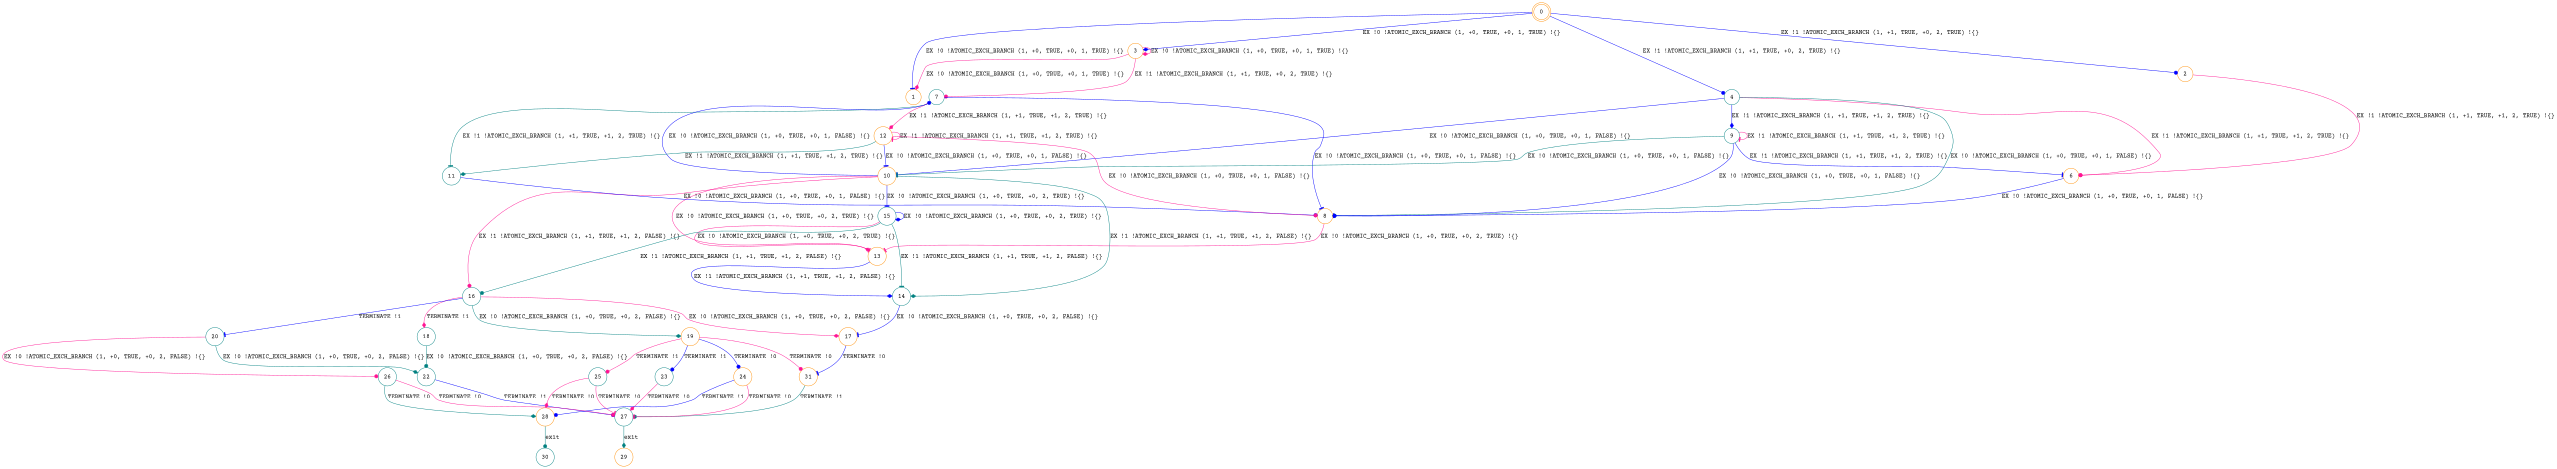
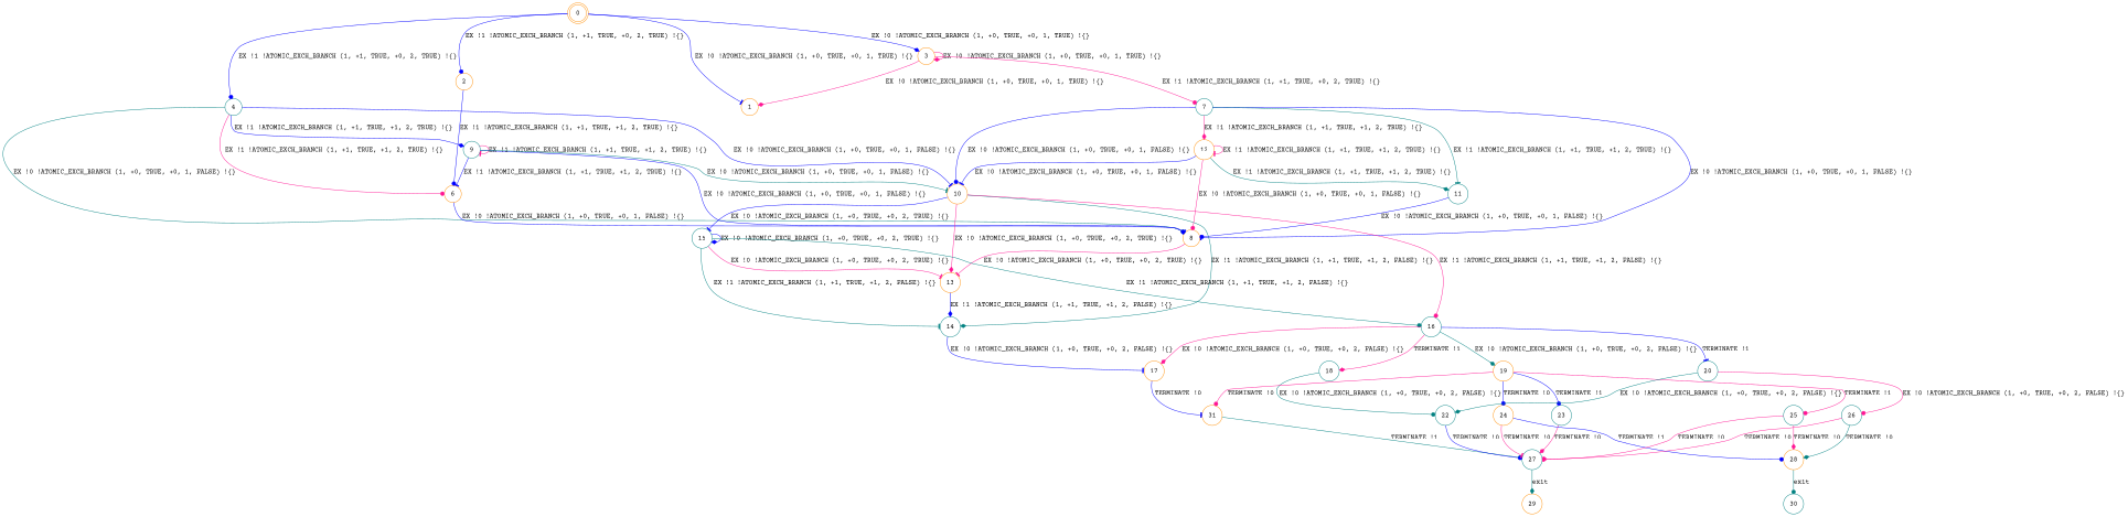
  digraph {
    fontname="Courier Prime"
    node [color=darkorange fontname="Courier Prime" shape=circle]
    edge [arrowhead=dot color=blue fontname="Courier Prime"]
    0 [peripheries=2]
    1
    2
    3
    4 [color=teal]
    6
    7 [color=teal]
    8
    9 [color=teal]
    10
    11 [color=teal]
    12
    13
    14 [color=teal]
    15 [color=teal]
    16 [color=teal]
    17
    18 [color=teal]
    19
    20 [color=teal]
    n21 [label=31]
    22 [color=teal]
    23 [color=teal]
    24
    25 [color=teal]
    26 [color=teal]
    27 [color=teal]
    28
    29
    30 [color=teal]
    0 -> 1 [arrowhead=tee label="EX !0 !ATOMIC_EXCH_BRANCH (1, +0, TRUE, +0, 1, TRUE) !{}"]
    0 -> 2 [label="EX !1 !ATOMIC_EXCH_BRANCH (1, +1, TRUE, +0, 2, TRUE) !{}"]
    0 -> 3 [arrowhead=diamond label="EX !0 !ATOMIC_EXCH_BRANCH (1, +0, TRUE, +0, 1, TRUE) !{}"]
    0 -> 4 [label="EX !1 !ATOMIC_EXCH_BRANCH (1, +1, TRUE, +0, 2, TRUE) !{}"]
-   2 -> 6 [color=deeppink label="EX !1 !ATOMIC_EXCH_BRANCH (1, +1, TRUE, +1, 2, TRUE) !{}"]
+   2 -> 6 [label="EX !1 !ATOMIC_EXCH_BRANCH (1, +1, TRUE, +1, 2, TRUE) !{}"]
    3 -> 1 [arrowhead=diamond color=deeppink label="EX !0 !ATOMIC_EXCH_BRANCH (1, +0, TRUE, +0, 1, TRUE) !{}"]
    3 -> 3 [arrowhead=diamond color=deeppink label="EX !0 !ATOMIC_EXCH_BRANCH (1, +0, TRUE, +0, 1, TRUE) !{}"]
    3 -> 7 [color=deeppink label="EX !1 !ATOMIC_EXCH_BRANCH (1, +1, TRUE, +0, 2, TRUE) !{}"]
    4 -> 6 [color=deeppink label="EX !1 !ATOMIC_EXCH_BRANCH (1, +1, TRUE, +1, 2, TRUE) !{}"]
    4 -> 8 [color=teal label="EX !0 !ATOMIC_EXCH_BRANCH (1, +0, TRUE, +0, 1, FALSE) !{}"]
    4 -> 9 [arrowhead=diamond label="EX !1 !ATOMIC_EXCH_BRANCH (1, +1, TRUE, +1, 2, TRUE) !{}"]
    4 -> 10 [arrowhead=tee label="EX !0 !ATOMIC_EXCH_BRANCH (1, +0, TRUE, +0, 1, FALSE) !{}"]
    6 -> 8 [arrowhead=tee label="EX !0 !ATOMIC_EXCH_BRANCH (1, +0, TRUE, +0, 1, FALSE) !{}"]
    7 -> 8 [arrowhead=tee label="EX !0 !ATOMIC_EXCH_BRANCH (1, +0, TRUE, +0, 1, FALSE) !{}"]
-   10 -> 7 [label="EX !0 !ATOMIC_EXCH_BRANCH (1, +0, TRUE, +0, 1, FALSE) !{}"]
+   7 -> 10 [label="EX !0 !ATOMIC_EXCH_BRANCH (1, +0, TRUE, +0, 1, FALSE) !{}"]
    7 -> 11 [arrowhead=tee color=teal label="EX !1 !ATOMIC_EXCH_BRANCH (1, +1, TRUE, +1, 2, TRUE) !{}"]
    7 -> 12 [arrowhead=diamond color=deeppink label="EX !1 !ATOMIC_EXCH_BRANCH (1, +1, TRUE, +1, 2, TRUE) !{}"]
    8 -> 13 [arrowhead=tee color=deeppink label="EX !0 !ATOMIC_EXCH_BRANCH (1, +0, TRUE, +0, 2, TRUE) !{}"]
    9 -> 6 [arrowhead=tee label="EX !1 !ATOMIC_EXCH_BRANCH (1, +1, TRUE, +1, 2, TRUE) !{}"]
    9 -> 8 [label="EX !0 !ATOMIC_EXCH_BRANCH (1, +0, TRUE, +0, 1, FALSE) !{}"]
    9 -> 9 [arrowhead=tee color=deeppink label="EX !1 !ATOMIC_EXCH_BRANCH (1, +1, TRUE, +1, 2, TRUE) !{}"]
    9 -> 10 [arrowhead=tee color=teal label="EX !0 !ATOMIC_EXCH_BRANCH (1, +0, TRUE, +0, 1, FALSE) !{}"]
    10 -> 13 [arrowhead=diamond color=deeppink label="EX !0 !ATOMIC_EXCH_BRANCH (1, +0, TRUE, +0, 2, TRUE) !{}"]
    10 -> 14 [arrowhead=diamond color=teal label="EX !1 !ATOMIC_EXCH_BRANCH (1, +1, TRUE, +1, 2, FALSE) !{}"]
    10 -> 15 [arrowhead=tee label="EX !0 !ATOMIC_EXCH_BRANCH (1, +0, TRUE, +0, 2, TRUE) !{}"]
    10 -> 16 [color=deeppink label="EX !1 !ATOMIC_EXCH_BRANCH (1, +1, TRUE, +1, 2, FALSE) !{}"]
    11 -> 8 [label="EX !0 !ATOMIC_EXCH_BRANCH (1, +0, TRUE, +0, 1, FALSE) !{}"]
    12 -> 8 [color=deeppink label="EX !0 !ATOMIC_EXCH_BRANCH (1, +0, TRUE, +0, 1, FALSE) !{}"]
    12 -> 10 [arrowhead=tee label="EX !0 !ATOMIC_EXCH_BRANCH (1, +0, TRUE, +0, 1, FALSE) !{}"]
    12 -> 11 [arrowhead=diamond color=teal label="EX !1 !ATOMIC_EXCH_BRANCH (1, +1, TRUE, +1, 2, TRUE) !{}"]
    12 -> 12 [arrowhead=tee color=deeppink label="EX !1 !ATOMIC_EXCH_BRANCH (1, +1, TRUE, +1, 2, TRUE) !{}"]
    13 -> 14 [arrowhead=diamond label="EX !1 !ATOMIC_EXCH_BRANCH (1, +1, TRUE, +1, 2, FALSE) !{}"]
    14 -> 17 [arrowhead=tee label="EX !0 !ATOMIC_EXCH_BRANCH (1, +0, TRUE, +0, 2, FALSE) !{}"]
    15 -> 13 [arrowhead=tee color=deeppink label="EX !0 !ATOMIC_EXCH_BRANCH (1, +0, TRUE, +0, 2, TRUE) !{}"]
    15 -> 14 [arrowhead=tee color=teal label="EX !1 !ATOMIC_EXCH_BRANCH (1, +1, TRUE, +1, 2, FALSE) !{}"]
    15 -> 15 [arrowhead=diamond label="EX !0 !ATOMIC_EXCH_BRANCH (1, +0, TRUE, +0, 2, TRUE) !{}"]
    15 -> 16 [color=teal label="EX !1 !ATOMIC_EXCH_BRANCH (1, +1, TRUE, +1, 2, FALSE) !{}"]
    16 -> 17 [arrowhead=diamond color=deeppink label="EX !0 !ATOMIC_EXCH_BRANCH (1, +0, TRUE, +0, 2, FALSE) !{}"]
    16 -> 18 [arrowhead=diamond color=deeppink label="TERMINATE !1"]
    16 -> 19 [arrowhead=diamond color=teal label="EX !0 !ATOMIC_EXCH_BRANCH (1, +0, TRUE, +0, 2, FALSE) !{}"]
    16 -> 20 [arrowhead=tee label="TERMINATE !1"]
    17 -> n21 [arrowhead=tee label="TERMINATE !0"]
    18 -> 22 [color=teal label="EX !0 !ATOMIC_EXCH_BRANCH (1, +0, TRUE, +0, 2, FALSE) !{}"]
    19 -> n21 [color=deeppink label="TERMINATE !0"]
    19 -> 23 [label="TERMINATE !1"]
    19 -> 24 [label="TERMINATE !0"]
    19 -> 25 [color=deeppink label="TERMINATE !1"]
    20 -> 22 [arrowhead=diamond color=teal label="EX !0 !ATOMIC_EXCH_BRANCH (1, +0, TRUE, +0, 2, FALSE) !{}"]
    20 -> 26 [color=deeppink label="EX !0 !ATOMIC_EXCH_BRANCH (1, +0, TRUE, +0, 2, FALSE) !{}"]
    n21 -> 27 [color=teal label="TERMINATE !1"]
-   22 -> 27 [label="TERMINATE !1"]
+   22 -> 27 [label="TERMINATE !0"]
    23 -> 27 [arrowhead=diamond color=deeppink label="TERMINATE !0"]
    24 -> 27 [arrowhead=tee color=deeppink label="TERMINATE !0"]
    24 -> 28 [label="TERMINATE !1"]
    25 -> 27 [arrowhead=tee color=deeppink label="TERMINATE !0"]
    25 -> 28 [arrowhead=diamond color=deeppink label="TERMINATE !0"]
    26 -> 27 [color=deeppink label="TERMINATE !0"]
    26 -> 28 [arrowhead=diamond color=teal label="TERMINATE !0"]
    27 -> 29 [arrowhead=diamond color=teal label=exit]
    28 -> 30 [color=teal label=exit]
  }
